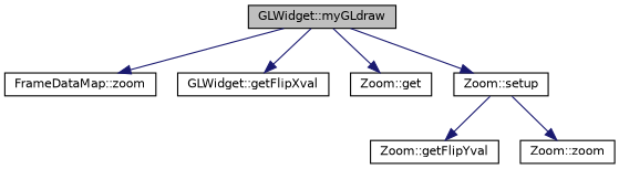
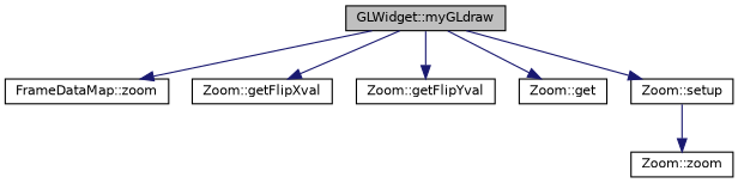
  digraph {
    rankdir=TB
    node [color=black fillcolor=white fontname=Helvetica fontsize=10 shape=record style=filled]
    edge [color=midnightblue fontname=Helvetica fontsize=10 labelfontname=Helvetica labelfontsize=10 style=solid]
    n1 [fillcolor=grey75 fontcolor=black height=0.2 label="GLWidget::myGLdraw" width=0.4]
    n2 [height=0.2 label="FrameDataMap::zoom" width=0.4]
-   n3 [height=0.2 label="GLWidget::getFlipXval" width=0.4]
+   n3 [height=0.2 label="Zoom::getFlipXval" width=0.4]
    n4 [height=0.2 label="Zoom::getFlipYval" width=0.4]
    n5 [height=0.2 label="Zoom::get" width=0.4]
    n6 [height=0.2 label="Zoom::setup" width=0.4]
    n7 [height=0.2 label="Zoom::zoom" width=0.4]
    n1 -> n2
    n1 -> n3
-   n6 -> n4
+   n1 -> n4
    n1 -> n5
    n1 -> n6
    n6 -> n7
  }
